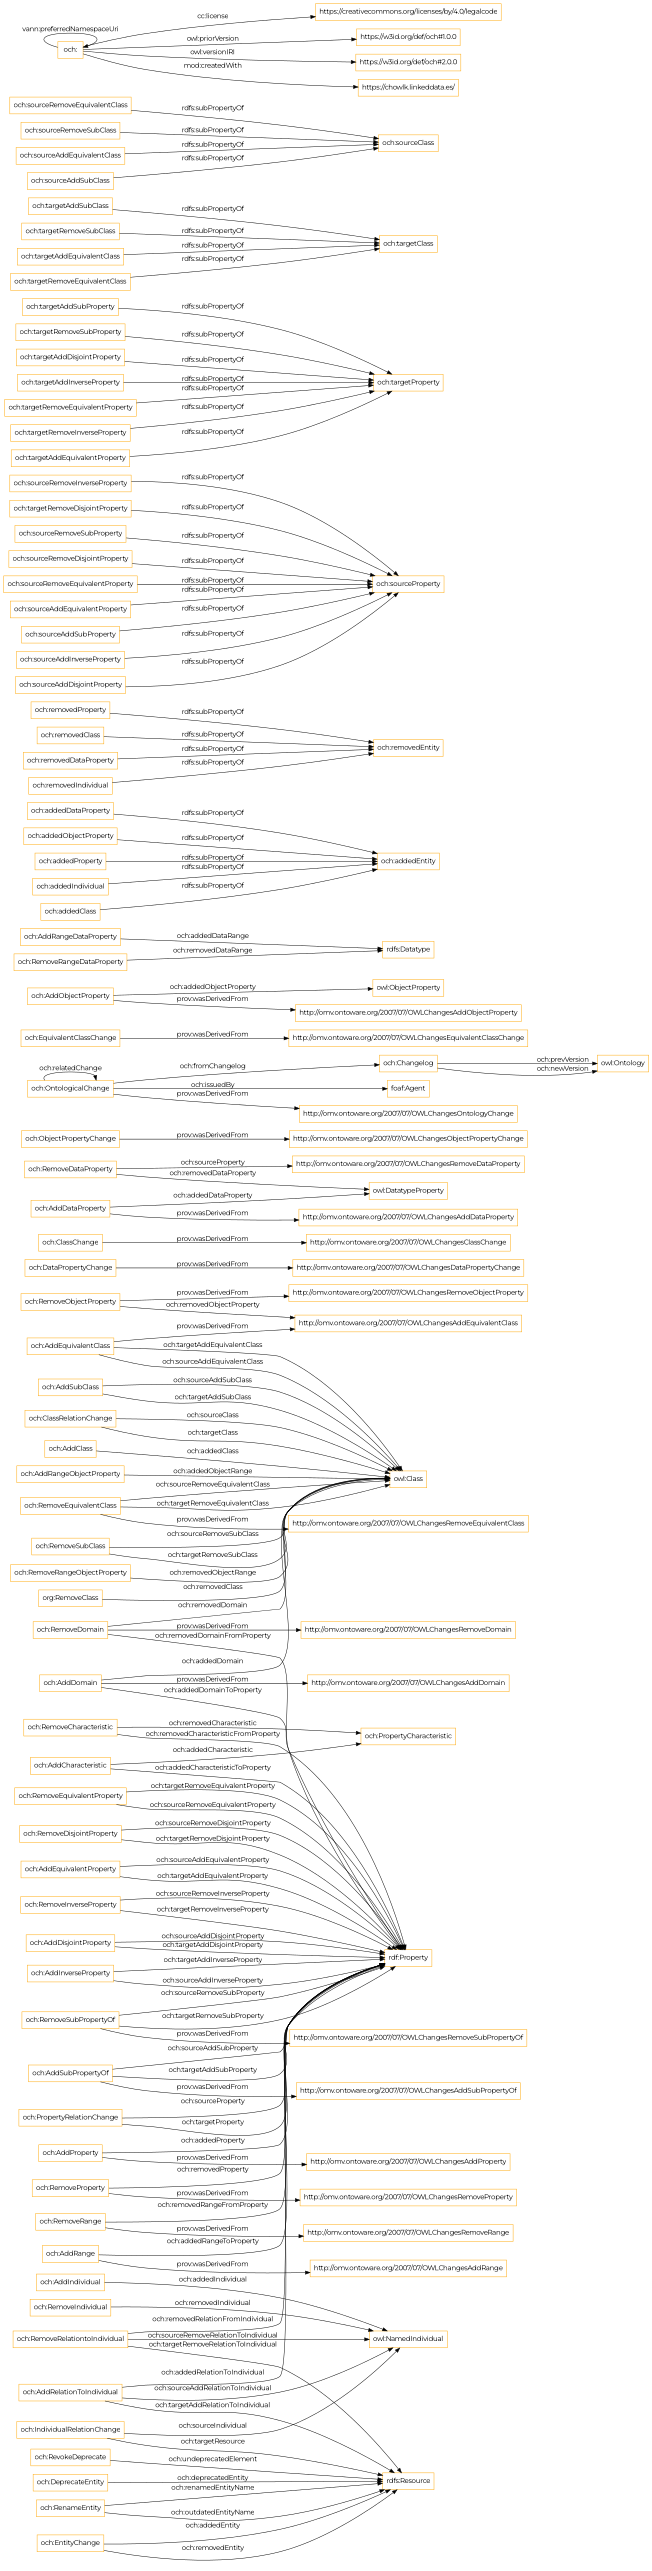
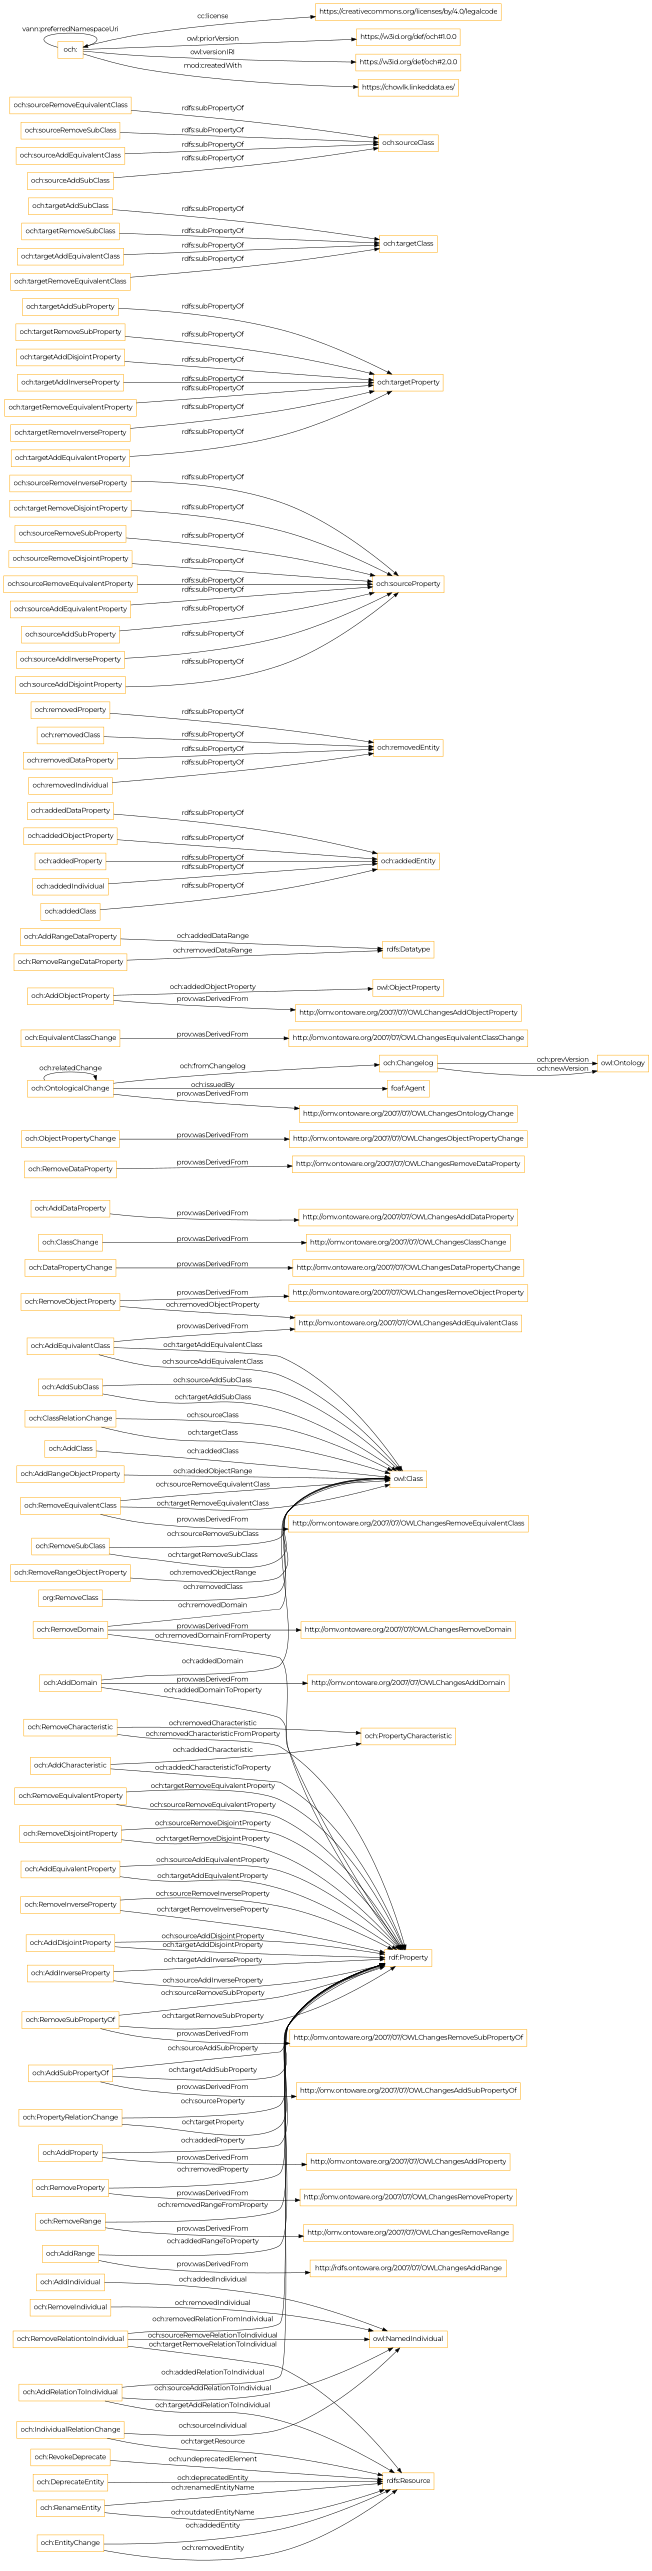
  digraph {
    fontname=Montserrat
    rankdir=LR
    node [color=orange fontname=Montserrat shape=rectangle]
    edge [fontname=Montserrat]
    "och:RemoveObjectProperty"
    "http://omv.ontoware.org/2007/07/OWLChangesRemoveObjectProperty"
    "http://omv.ontoware.org/2007/07/OWLChangesAddEquivalentClass"
    "och:RemoveCharacteristic"
    "och:PropertyCharacteristic"
    "rdf:Property"
    "och:RemoveIndividual"
    "owl:NamedIndividual"
    "och:AddIndividual"
    "och:RemoveEquivalentProperty"
    "och:PropertyRelationChange"
    "och:AddRelationToIndividual"
    "rdfs:Resource"
    "och:DataPropertyChange"
    "http://omv.ontoware.org/2007/07/OWLChangesDataPropertyChange"
    "och:ClassChange"
    "http://omv.ontoware.org/2007/07/OWLChangesClassChange"
    n18 [label="org:RemoveClass"]
    "owl:Class"
    "och:AddSubClass"
    "och:AddClass"
    "och:RemoveDataProperty"
-   "owl:DatatypeProperty"
    "http://omv.ontoware.org/2007/07/OWLChangesRemoveDataProperty"
    "och:RenameEntity"
    "och:ObjectPropertyChange"
    "http://omv.ontoware.org/2007/07/OWLChangesObjectPropertyChange"
    "och:RevokeDeprecate"
    "och:EntityChange"
    "och:RemoveDisjointProperty"
    "och:AddRangeObjectProperty"
    "och:AddProperty"
    "http://omv.ontoware.org/2007/07/OWLChangesAddProperty"
    "och:AddEquivalentClass"
    "och:AddCharacteristic"
    "och:RemoveInverseProperty"
    "och:RemoveEquivalentClass"
    "http://omv.ontoware.org/2007/07/OWLChangesRemoveEquivalentClass"
    "och:RemoveDomain"
    "http://omv.ontoware.org/2007/07/OWLChangesRemoveDomain"
    "och:AddDisjointProperty"
    "och:Changelog"
    "owl:Ontology"
    "och:RemoveSubClass"
    "och:AddInverseProperty"
    "och:DeprecateEntity"
    "och:AddEquivalentProperty"
    "och:RemoveProperty"
    "http://omv.ontoware.org/2007/07/OWLChangesRemoveProperty"
    "och:ClassRelationChange"
    "och:AddDataProperty"
    "http://omv.ontoware.org/2007/07/OWLChangesAddDataProperty"
    "och:EquivalentClassChange"
    "http://omv.ontoware.org/2007/07/OWLChangesEquivalentClassChange"
    "och:IndividualRelationChange"
    "och:AddObjectProperty"
    "owl:ObjectProperty"
    "http://omv.ontoware.org/2007/07/OWLChangesAddObjectProperty"
    "och:RemoveRange"
    "http://omv.ontoware.org/2007/07/OWLChangesRemoveRange"
    "och:RemoveSubPropertyOf"
    "http://omv.ontoware.org/2007/07/OWLChangesRemoveSubPropertyOf"
    "och:AddDomain"
    "http://omv.ontoware.org/2007/07/OWLChangesAddDomain"
    "och:AddSubPropertyOf"
    "http://omv.ontoware.org/2007/07/OWLChangesAddSubPropertyOf"
    "och:AddRange"
-   "http://omv.ontoware.org/2007/07/OWLChangesAddRange"
+   "http://omv.ontoware.org/2007/07/OWLChangesAddRange" [label="http://rdfs.ontoware.org/2007/07/OWLChangesAddRange"]
    "och:OntologicalChange"
    "foaf:Agent"
    "http://omv.ontoware.org/2007/07/OWLChangesOntologyChange"
    "och:AddRangeDataProperty"
    "rdfs:Datatype"
    "och:RemoveRangeDataProperty"
    "och:RemoveRangeObjectProperty"
    "och:addedDataProperty"
    "och:addedEntity"
    "och:removedProperty"
    "och:removedEntity"
    "och:sourceRemoveInverseProperty"
    "och:sourceProperty"
    "och:targetAddSubProperty"
    "och:targetProperty"
    "och:removedClass"
    "och:targetAddSubClass"
    "och:targetClass"
    "och:targetRemoveSubProperty"
    "och:targetRemoveDisjointProperty"
    "och:removedDataProperty"
    "och:addedObjectProperty"
    "och:targetRemoveSubClass"
    "och:targetAddDisjointProperty"
    "och:targetAddInverseProperty"
    "och:sourceRemoveSubProperty"
    "och:sourceRemoveDisjointProperty"
    "och:targetAddEquivalentClass"
    "och:targetRemoveEquivalentProperty"
    "och:targetRemoveInverseProperty"
    "och:sourceRemoveEquivalentClass"
    "och:sourceClass"
    "och:sourceRemoveEquivalentProperty"
    "och:sourceAddEquivalentProperty"
    "och:sourceRemoveSubClass"
    "och:targetAddEquivalentProperty"
    "och:sourceAddSubProperty"
    "och:sourceAddInverseProperty"
    "och:sourceAddEquivalentClass"
    "och:targetRemoveEquivalentClass"
    "och:addedProperty"
    "och:sourceAddDisjointProperty"
    "och:"
    "https://creativecommons.org/licenses/by/4.0/legalcode"
    "https://w3id.org/def/och#1.0.0"
    "https://w3id.org/def/och#2.0.0"
    "https://chowlk.linkeddata.es/"
    "och:addedIndividual"
    "och:sourceAddSubClass"
    "och:addedClass"
    "och:removedIndividual"
    "och:RemoveRelationtoIndividual"
    "och:RemoveObjectProperty" -> "http://omv.ontoware.org/2007/07/OWLChangesRemoveObjectProperty" [label="prov:wasDerivedFrom"]
    "och:RemoveObjectProperty" -> "http://omv.ontoware.org/2007/07/OWLChangesAddEquivalentClass" [label="och:removedObjectProperty"]
    "och:RemoveCharacteristic" -> "och:PropertyCharacteristic" [label="och:removedCharacteristic"]
    "och:RemoveCharacteristic" -> "rdf:Property" [label="och:removedCharacteristicFromProperty"]
    "och:RemoveIndividual" -> "owl:NamedIndividual" [label="och:removedIndividual"]
    "och:AddIndividual" -> "owl:NamedIndividual" [label="och:addedIndividual"]
    "och:RemoveEquivalentProperty" -> "rdf:Property" [label="och:targetRemoveEquivalentProperty"]
    "och:RemoveEquivalentProperty" -> "rdf:Property" [label="och:sourceRemoveEquivalentProperty"]
    "och:PropertyRelationChange" -> "rdf:Property" [label="och:targetProperty"]
    "och:PropertyRelationChange" -> "rdf:Property" [label="och:sourceProperty"]
    "och:AddRelationToIndividual" -> "rdf:Property" [label="och:addedRelationToIndividual"]
    "och:AddRelationToIndividual" -> "owl:NamedIndividual" [label="och:sourceAddRelationToIndividual"]
    "och:AddRelationToIndividual" -> "rdfs:Resource" [label="och:targetAddRelationToIndividual"]
    "och:DataPropertyChange" -> "http://omv.ontoware.org/2007/07/OWLChangesDataPropertyChange" [label="prov:wasDerivedFrom"]
    "och:ClassChange" -> "http://omv.ontoware.org/2007/07/OWLChangesClassChange" [label="prov:wasDerivedFrom"]
    n18 -> "owl:Class" [label="och:removedClass"]
    "och:AddSubClass" -> "owl:Class" [label="och:sourceAddSubClass"]
    "och:AddSubClass" -> "owl:Class" [label="och:targetAddSubClass"]
    "och:AddClass" -> "owl:Class" [label="och:addedClass"]
-   "och:RemoveDataProperty" -> "owl:DatatypeProperty" [label="och:removedDataProperty"]
-   "och:RemoveDataProperty" -> "http://omv.ontoware.org/2007/07/OWLChangesRemoveDataProperty" [label="och:sourceProperty"]
+   "och:RemoveDataProperty" -> "http://omv.ontoware.org/2007/07/OWLChangesRemoveDataProperty" [label="prov:wasDerivedFrom"]
    "och:RenameEntity" -> "rdfs:Resource" [label="och:outdatedEntityName"]
    "och:RenameEntity" -> "rdfs:Resource" [label="och:renamedEntityName"]
    "och:ObjectPropertyChange" -> "http://omv.ontoware.org/2007/07/OWLChangesObjectPropertyChange" [label="prov:wasDerivedFrom"]
    "och:RevokeDeprecate" -> "rdfs:Resource" [label="och:undeprecatedElement"]
    "och:EntityChange" -> "rdfs:Resource" [label="och:removedEntity"]
    "och:EntityChange" -> "rdfs:Resource" [label="och:addedEntity"]
    "och:RemoveDisjointProperty" -> "rdf:Property" [label="och:targetRemoveDisjointProperty"]
    "och:RemoveDisjointProperty" -> "rdf:Property" [label="och:sourceRemoveDisjointProperty"]
    "och:AddRangeObjectProperty" -> "owl:Class" [label="och:addedObjectRange"]
    "och:AddProperty" -> "rdf:Property" [label="och:addedProperty"]
    "och:AddProperty" -> "http://omv.ontoware.org/2007/07/OWLChangesAddProperty" [label="prov:wasDerivedFrom"]
    "och:AddEquivalentClass" -> "http://omv.ontoware.org/2007/07/OWLChangesAddEquivalentClass" [label="prov:wasDerivedFrom"]
    "och:AddEquivalentClass" -> "owl:Class" [label="och:targetAddEquivalentClass"]
    "och:AddEquivalentClass" -> "owl:Class" [label="och:sourceAddEquivalentClass"]
    "och:AddCharacteristic" -> "och:PropertyCharacteristic" [label="och:addedCharacteristic"]
    "och:AddCharacteristic" -> "rdf:Property" [label="och:addedCharacteristicToProperty"]
    "och:RemoveInverseProperty" -> "rdf:Property" [label="och:targetRemoveInverseProperty"]
    "och:RemoveInverseProperty" -> "rdf:Property" [label="och:sourceRemoveInverseProperty"]
    "och:RemoveEquivalentClass" -> "owl:Class" [label="och:sourceRemoveEquivalentClass"]
    "och:RemoveEquivalentClass" -> "owl:Class" [label="och:targetRemoveEquivalentClass"]
    "och:RemoveEquivalentClass" -> "http://omv.ontoware.org/2007/07/OWLChangesRemoveEquivalentClass" [label="prov:wasDerivedFrom"]
    "och:RemoveDomain" -> "rdf:Property" [label="och:removedDomainFromProperty"]
    "och:RemoveDomain" -> "owl:Class" [label="och:removedDomain"]
    "och:RemoveDomain" -> "http://omv.ontoware.org/2007/07/OWLChangesRemoveDomain" [label="prov:wasDerivedFrom"]
    "och:AddDisjointProperty" -> "rdf:Property" [label="och:targetAddDisjointProperty"]
    "och:AddDisjointProperty" -> "rdf:Property" [label="och:sourceAddDisjointProperty"]
    "och:Changelog" -> "owl:Ontology" [label="och:prevVersion"]
    "och:Changelog" -> "owl:Ontology" [label="och:newVersion"]
    "och:RemoveSubClass" -> "owl:Class" [label="och:targetRemoveSubClass"]
    "och:RemoveSubClass" -> "owl:Class" [label="och:sourceRemoveSubClass"]
    "och:AddInverseProperty" -> "rdf:Property" [label="och:sourceAddInverseProperty"]
    "och:AddInverseProperty" -> "rdf:Property" [label="och:targetAddInverseProperty"]
    "och:DeprecateEntity" -> "rdfs:Resource" [label="och:deprecatedEntity"]
    "och:AddEquivalentProperty" -> "rdf:Property" [label="och:sourceAddEquivalentProperty"]
    "och:AddEquivalentProperty" -> "rdf:Property" [label="och:targetAddEquivalentProperty"]
    "och:RemoveProperty" -> "rdf:Property" [label="och:removedProperty"]
    "och:RemoveProperty" -> "http://omv.ontoware.org/2007/07/OWLChangesRemoveProperty" [label="prov:wasDerivedFrom"]
    "och:ClassRelationChange" -> "owl:Class" [label="och:sourceClass"]
    "och:ClassRelationChange" -> "owl:Class" [label="och:targetClass"]
-   "och:AddDataProperty" -> "owl:DatatypeProperty" [label="och:addedDataProperty"]
    "och:AddDataProperty" -> "http://omv.ontoware.org/2007/07/OWLChangesAddDataProperty" [label="prov:wasDerivedFrom"]
    "och:EquivalentClassChange" -> "http://omv.ontoware.org/2007/07/OWLChangesEquivalentClassChange" [label="prov:wasDerivedFrom"]
    "och:IndividualRelationChange" -> "owl:NamedIndividual" [label="och:sourceIndividual"]
    "och:IndividualRelationChange" -> "rdfs:Resource" [label="och:targetResource"]
    "och:AddObjectProperty" -> "owl:ObjectProperty" [label="och:addedObjectProperty"]
    "och:AddObjectProperty" -> "http://omv.ontoware.org/2007/07/OWLChangesAddObjectProperty" [label="prov:wasDerivedFrom"]
    "och:RemoveRange" -> "rdf:Property" [label="och:removedRangeFromProperty"]
    "och:RemoveRange" -> "http://omv.ontoware.org/2007/07/OWLChangesRemoveRange" [label="prov:wasDerivedFrom"]
    "och:RemoveSubPropertyOf" -> "rdf:Property" [label="och:targetRemoveSubProperty"]
    "och:RemoveSubPropertyOf" -> "rdf:Property" [label="och:sourceRemoveSubProperty"]
    "och:RemoveSubPropertyOf" -> "http://omv.ontoware.org/2007/07/OWLChangesRemoveSubPropertyOf" [label="prov:wasDerivedFrom"]
    "och:AddDomain" -> "rdf:Property" [label="och:addedDomainToProperty"]
    "och:AddDomain" -> "owl:Class" [label="och:addedDomain"]
    "och:AddDomain" -> "http://omv.ontoware.org/2007/07/OWLChangesAddDomain" [label="prov:wasDerivedFrom"]
    "och:AddSubPropertyOf" -> "rdf:Property" [label="och:sourceAddSubProperty"]
    "och:AddSubPropertyOf" -> "rdf:Property" [label="och:targetAddSubProperty"]
    "och:AddSubPropertyOf" -> "http://omv.ontoware.org/2007/07/OWLChangesAddSubPropertyOf" [label="prov:wasDerivedFrom"]
    "och:AddRange" -> "rdf:Property" [label="och:addedRangeToProperty"]
    "och:AddRange" -> "http://omv.ontoware.org/2007/07/OWLChangesAddRange" [label="prov:wasDerivedFrom"]
    "och:OntologicalChange" -> "och:Changelog" [label="och:fromChangelog"]
    "och:OntologicalChange" -> "och:OntologicalChange" [label="och:relatedChange"]
    "och:OntologicalChange" -> "foaf:Agent" [label="och:issuedBy"]
    "och:OntologicalChange" -> "http://omv.ontoware.org/2007/07/OWLChangesOntologyChange" [label="prov:wasDerivedFrom"]
    "och:AddRangeDataProperty" -> "rdfs:Datatype" [label="och:addedDataRange"]
    "och:RemoveRangeDataProperty" -> "rdfs:Datatype" [label="och:removedDataRange"]
    "och:RemoveRangeObjectProperty" -> "owl:Class" [label="och:removedObjectRange"]
    "och:addedDataProperty" -> "och:addedEntity" [label="rdfs:subPropertyOf"]
    "och:removedProperty" -> "och:removedEntity" [label="rdfs:subPropertyOf"]
    "och:sourceRemoveInverseProperty" -> "och:sourceProperty" [label="rdfs:subPropertyOf"]
    "och:targetAddSubProperty" -> "och:targetProperty" [label="rdfs:subPropertyOf"]
    "och:removedClass" -> "och:removedEntity" [label="rdfs:subPropertyOf"]
    "och:targetAddSubClass" -> "och:targetClass" [label="rdfs:subPropertyOf"]
    "och:targetRemoveSubProperty" -> "och:targetProperty" [label="rdfs:subPropertyOf"]
    "och:targetRemoveDisjointProperty" -> "och:sourceProperty" [label="rdfs:subPropertyOf"]
    "och:removedDataProperty" -> "och:removedEntity" [label="rdfs:subPropertyOf"]
    "och:addedObjectProperty" -> "och:addedEntity" [label="rdfs:subPropertyOf"]
    "och:targetRemoveSubClass" -> "och:targetClass" [label="rdfs:subPropertyOf"]
    "och:targetAddDisjointProperty" -> "och:targetProperty" [label="rdfs:subPropertyOf"]
    "och:targetAddInverseProperty" -> "och:targetProperty" [label="rdfs:subPropertyOf"]
    "och:sourceRemoveSubProperty" -> "och:sourceProperty" [label="rdfs:subPropertyOf"]
    "och:sourceRemoveDisjointProperty" -> "och:sourceProperty" [label="rdfs:subPropertyOf"]
    "och:targetAddEquivalentClass" -> "och:targetClass" [label="rdfs:subPropertyOf"]
    "och:targetRemoveEquivalentProperty" -> "och:targetProperty" [label="rdfs:subPropertyOf"]
    "och:targetRemoveInverseProperty" -> "och:targetProperty" [label="rdfs:subPropertyOf"]
    "och:sourceRemoveEquivalentClass" -> "och:sourceClass" [label="rdfs:subPropertyOf"]
    "och:sourceRemoveEquivalentProperty" -> "och:sourceProperty" [label="rdfs:subPropertyOf"]
    "och:sourceAddEquivalentProperty" -> "och:sourceProperty" [label="rdfs:subPropertyOf"]
    "och:sourceRemoveSubClass" -> "och:sourceClass" [label="rdfs:subPropertyOf"]
    "och:targetAddEquivalentProperty" -> "och:targetProperty" [label="rdfs:subPropertyOf"]
    "och:sourceAddSubProperty" -> "och:sourceProperty" [label="rdfs:subPropertyOf"]
    "och:sourceAddInverseProperty" -> "och:sourceProperty" [label="rdfs:subPropertyOf"]
    "och:sourceAddEquivalentClass" -> "och:sourceClass" [label="rdfs:subPropertyOf"]
    "och:targetRemoveEquivalentClass" -> "och:targetClass" [label="rdfs:subPropertyOf"]
    "och:addedProperty" -> "och:addedEntity" [label="rdfs:subPropertyOf"]
    "och:sourceAddDisjointProperty" -> "och:sourceProperty" [label="rdfs:subPropertyOf"]
    "och:" -> "och:" [label="vann:preferredNamespaceUri"]
    "och:" -> "https://creativecommons.org/licenses/by/4.0/legalcode" [label="cc:license"]
    "och:" -> "https://w3id.org/def/och#1.0.0" [label="owl:priorVersion"]
    "och:" -> "https://w3id.org/def/och#2.0.0" [label="owl:versionIRI"]
    "och:" -> "https://chowlk.linkeddata.es/" [label="mod:createdWith"]
    "och:addedIndividual" -> "och:addedEntity" [label="rdfs:subPropertyOf"]
    "och:sourceAddSubClass" -> "och:sourceClass" [label="rdfs:subPropertyOf"]
    "och:addedClass" -> "och:addedEntity" [label="rdfs:subPropertyOf"]
    "och:removedIndividual" -> "och:removedEntity" [label="rdfs:subPropertyOf"]
    "och:RemoveRelationtoIndividual" -> "rdf:Property" [label="och:removedRelationFromIndividual"]
    "och:RemoveRelationtoIndividual" -> "owl:NamedIndividual" [label="och:sourceRemoveRelationToIndividual"]
    "och:RemoveRelationtoIndividual" -> "rdfs:Resource" [label="och:targetRemoveRelationToIndividual"]
  }
